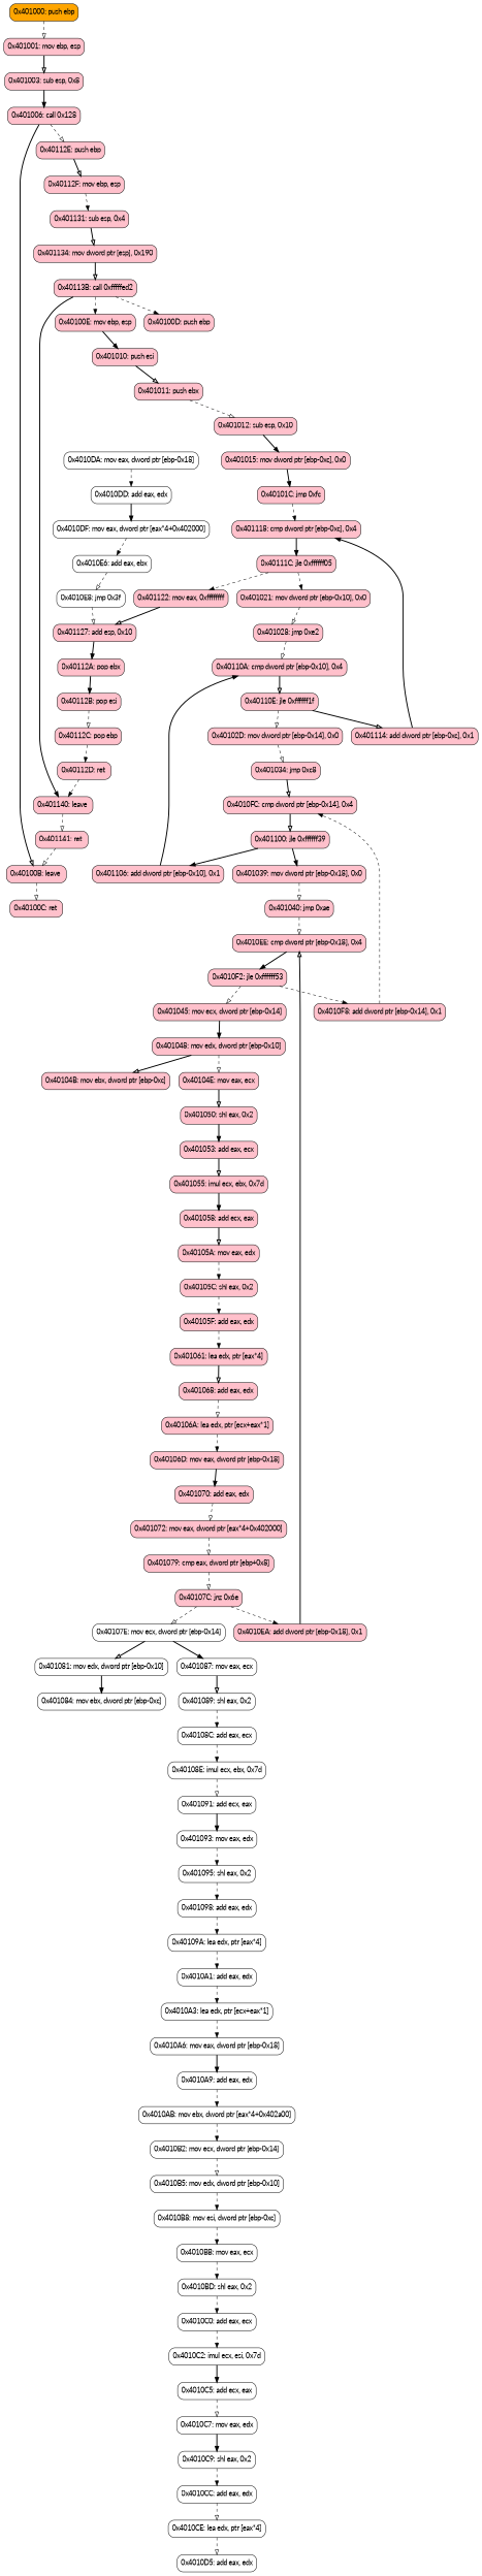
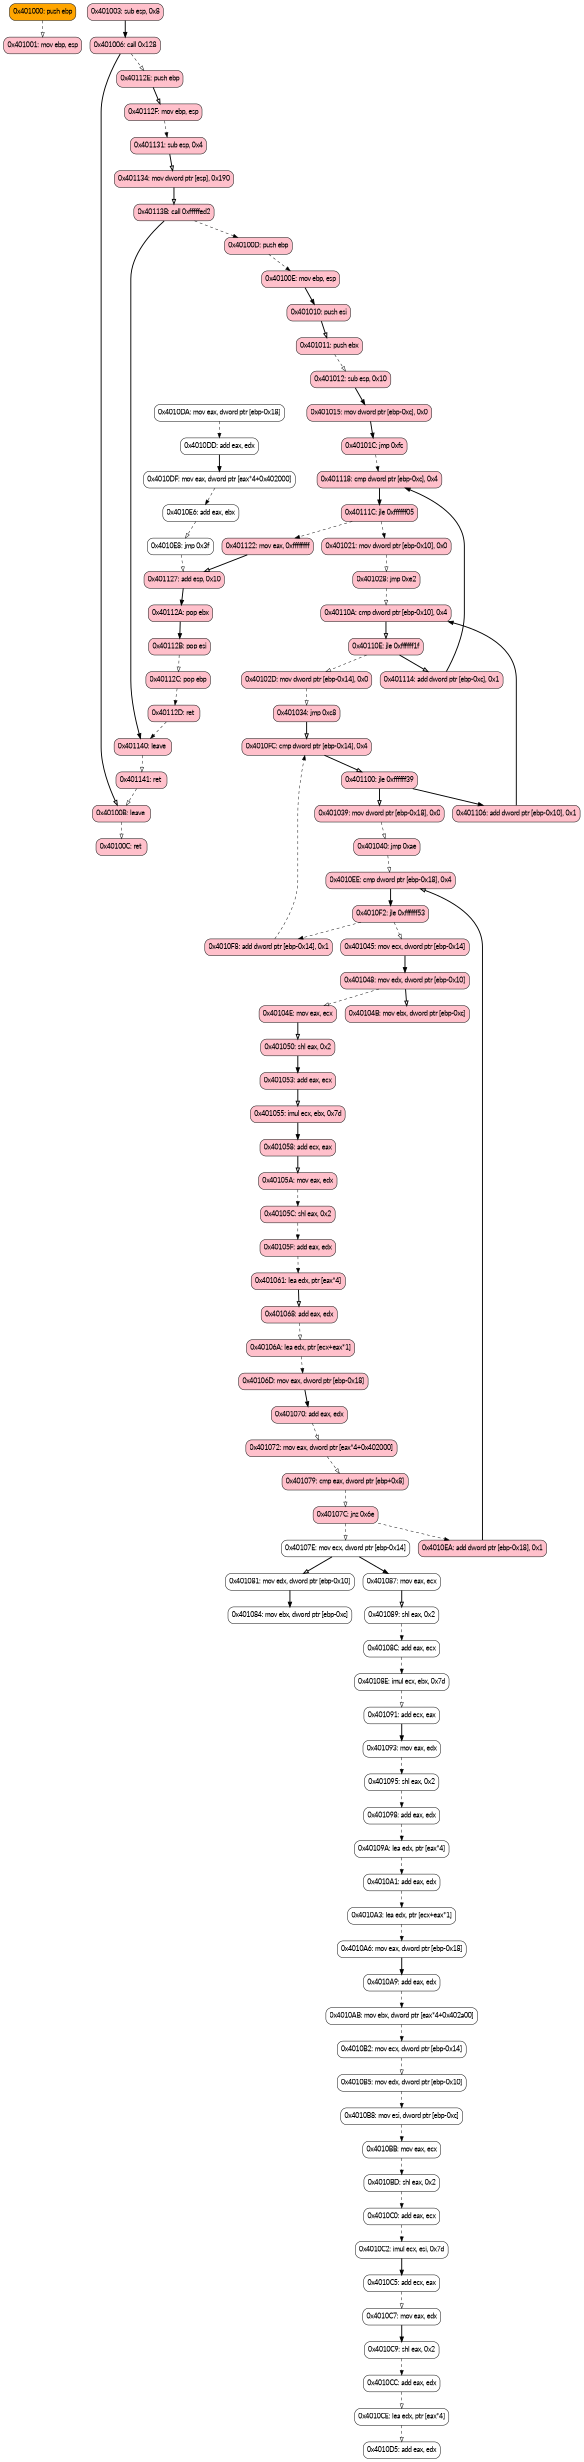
  digraph {
    fontname=Lato
    node [fillcolor=pink fontname=Lato fontweight=bold shape=box style="rounded,filled"]
    edge [arrowhead=normal fontname=Lato style=dashed]
    n1 [fillcolor=orange label="0x401000: push ebp\l"]
    n2 [label="0x401001: mov ebp, esp\l"]
    n3 [label="0x401003: sub esp, 0x8\l"]
    n4 [label="0x401006: call 0x128\l"]
    n5 [label="0x40100B: leave \l"]
    n6 [label="0x40112E: push ebp\l"]
    n7 [label="0x40100C: ret \l"]
    n8 [label="0x40112F: mov ebp, esp\l"]
    n9 [label="0x40100D: push ebp\l"]
    n10 [label="0x40100E: mov ebp, esp\l"]
    n11 [label="0x401010: push esi\l"]
    n12 [label="0x401011: push ebx\l"]
    n13 [label="0x401012: sub esp, 0x10\l"]
    n14 [label="0x401015: mov dword ptr [ebp-0xc], 0x0\l"]
    n15 [label="0x40101C: jmp 0xfc\l"]
    n16 [label="0x401118: cmp dword ptr [ebp-0xc], 0x4\l"]
    n17 [label="0x40111C: jle 0xffffff05\l"]
    n18 [label="0x401021: mov dword ptr [ebp-0x10], 0x0\l"]
    n19 [label="0x401028: jmp 0xe2\l"]
    n20 [label="0x40110A: cmp dword ptr [ebp-0x10], 0x4\l"]
    n21 [label="0x40110E: jle 0xffffff1f\l"]
    n22 [label="0x40102D: mov dword ptr [ebp-0x14], 0x0\l"]
    n23 [label="0x401034: jmp 0xc8\l"]
    n24 [label="0x4010FC: cmp dword ptr [ebp-0x14], 0x4\l"]
    n25 [label="0x401100: jle 0xffffff39\l"]
    n26 [label="0x401039: mov dword ptr [ebp-0x18], 0x0\l"]
    n27 [label="0x401040: jmp 0xae\l"]
    n28 [label="0x4010EE: cmp dword ptr [ebp-0x18], 0x4\l"]
    n29 [label="0x4010F2: jle 0xffffff53\l"]
    n30 [label="0x401045: mov ecx, dword ptr [ebp-0x14]\l"]
    n31 [label="0x401048: mov edx, dword ptr [ebp-0x10]\l"]
    n32 [label="0x40104B: mov ebx, dword ptr [ebp-0xc]\l"]
    n33 [label="0x40104E: mov eax, ecx\l"]
    n34 [label="0x401050: shl eax, 0x2\l"]
    n35 [label="0x401053: add eax, ecx\l"]
    n36 [label="0x401055: imul ecx, ebx, 0x7d\l"]
    n37 [label="0x401058: add ecx, eax\l"]
    n38 [label="0x40105A: mov eax, edx\l"]
    n39 [label="0x40105C: shl eax, 0x2\l"]
    n40 [label="0x40105F: add eax, edx\l"]
    n41 [label="0x401061: lea edx, ptr [eax*4]\l"]
    n42 [label="0x401068: add eax, edx\l"]
    n43 [label="0x40106A: lea edx, ptr [ecx+eax*1]\l"]
    n44 [label="0x40106D: mov eax, dword ptr [ebp-0x18]\l"]
    n45 [label="0x401070: add eax, edx\l"]
    n46 [label="0x401072: mov eax, dword ptr [eax*4+0x402000]\l"]
    n47 [label="0x401079: cmp eax, dword ptr [ebp+0x8]\l"]
    n48 [label="0x40107C: jnz 0x6e\l"]
    n49 [fillcolor=white label="0x40107E: mov ecx, dword ptr [ebp-0x14]\l"]
    n50 [label="0x4010EA: add dword ptr [ebp-0x18], 0x1\l"]
    n51 [fillcolor=white label="0x401081: mov edx, dword ptr [ebp-0x10]\l"]
    n52 [fillcolor=white label="0x401087: mov eax, ecx\l"]
    n53 [fillcolor=white label="0x401084: mov ebx, dword ptr [ebp-0xc]\l"]
    n54 [fillcolor=white label="0x401089: shl eax, 0x2\l"]
    n55 [fillcolor=white label="0x40108C: add eax, ecx\l"]
    n56 [fillcolor=white label="0x40108E: imul ecx, ebx, 0x7d\l"]
    n57 [fillcolor=white label="0x401091: add ecx, eax\l"]
    n58 [fillcolor=white label="0x401093: mov eax, edx\l"]
    n59 [fillcolor=white label="0x401095: shl eax, 0x2\l"]
    n60 [fillcolor=white label="0x401098: add eax, edx\l"]
    n61 [fillcolor=white label="0x40109A: lea edx, ptr [eax*4]\l"]
    n62 [fillcolor=white label="0x4010A1: add eax, edx\l"]
    n63 [fillcolor=white label="0x4010A3: lea edx, ptr [ecx+eax*1]\l"]
    n64 [fillcolor=white label="0x4010A6: mov eax, dword ptr [ebp-0x18]\l"]
    n65 [fillcolor=white label="0x4010A9: add eax, edx\l"]
    n66 [fillcolor=white label="0x4010AB: mov ebx, dword ptr [eax*4+0x402a00]\l"]
    n67 [fillcolor=white label="0x4010B2: mov ecx, dword ptr [ebp-0x14]\l"]
    n68 [fillcolor=white label="0x4010B5: mov edx, dword ptr [ebp-0x10]\l"]
    n69 [fillcolor=white label="0x4010B8: mov esi, dword ptr [ebp-0xc]\l"]
    n70 [fillcolor=white label="0x4010BB: mov eax, ecx\l"]
    n71 [fillcolor=white label="0x4010BD: shl eax, 0x2\l"]
    n72 [fillcolor=white label="0x4010C0: add eax, ecx\l"]
    n73 [fillcolor=white label="0x4010C2: imul ecx, esi, 0x7d\l"]
    n74 [fillcolor=white label="0x4010C5: add ecx, eax\l"]
    n75 [fillcolor=white label="0x4010C7: mov eax, edx\l"]
    n76 [fillcolor=white label="0x4010C9: shl eax, 0x2\l"]
    n77 [fillcolor=white label="0x4010CC: add eax, edx\l"]
    n78 [fillcolor=white label="0x4010CE: lea edx, ptr [eax*4]\l"]
    n79 [fillcolor=white label="0x4010D5: add eax, edx\l"]
    n80 [fillcolor=white label="0x4010DA: mov eax, dword ptr [ebp-0x18]\l"]
    n81 [fillcolor=white label="0x4010DD: add eax, edx\l"]
    n82 [fillcolor=white label="0x4010DF: mov eax, dword ptr [eax*4+0x402000]\l"]
    n83 [fillcolor=white label="0x4010E6: add eax, ebx\l"]
    n84 [fillcolor=white label="0x4010E8: jmp 0x3f\l"]
    n85 [label="0x401127: add esp, 0x10\l"]
    n86 [label="0x40112A: pop ebx\l"]
    n87 [label="0x4010F8: add dword ptr [ebp-0x14], 0x1\l"]
    n88 [label="0x401106: add dword ptr [ebp-0x10], 0x1\l"]
    n89 [label="0x401114: add dword ptr [ebp-0xc], 0x1\l"]
    n90 [label="0x401122: mov eax, 0xffffffff\l"]
    n91 [label="0x40112B: pop esi\l"]
    n92 [label="0x40112C: pop ebp\l"]
    n93 [label="0x40112D: ret \l"]
    n94 [label="0x401140: leave \l"]
    n95 [label="0x401141: ret \l"]
    n96 [label="0x401131: sub esp, 0x4\l"]
    n97 [label="0x401134: mov dword ptr [esp], 0x190\l"]
    n98 [label="0x40113B: call 0xfffffed2\l"]
    n1 -> n2 [arrowhead=onormal]
-   n2 -> n3 [arrowhead=onormal style=bold]
    n3 -> n4 [style=bold]
    n4 -> n5 [arrowhead=onormal style=bold]
    n4 -> n6 [arrowhead=onormal]
    n5 -> n7 [arrowhead=onormal]
    n6 -> n8 [arrowhead=onormal style=bold]
    n8 -> n96
-   n98 -> n10
+   n9 -> n10
    n10 -> n11 [style=bold]
    n11 -> n12 [arrowhead=onormal style=bold]
    n12 -> n13 [arrowhead=onormal]
    n13 -> n14 [style=bold]
    n14 -> n15 [style=bold]
    n15 -> n16
    n16 -> n17 [style=bold]
    n17 -> n18
    n17 -> n90
    n18 -> n19 [arrowhead=onormal]
    n19 -> n20 [arrowhead=onormal]
    n20 -> n21 [arrowhead=onormal style=bold]
    n21 -> n22 [arrowhead=onormal]
    n21 -> n89 [arrowhead=onormal style=bold]
    n22 -> n23 [arrowhead=onormal]
    n23 -> n24 [arrowhead=onormal style=bold]
    n24 -> n25 [arrowhead=onormal style=bold]
-   n25 -> n26 [style=bold]
+   n25 -> n26 [arrowhead=onormal style=bold]
    n25 -> n88 [style=bold]
    n26 -> n27 [arrowhead=onormal]
    n27 -> n28 [arrowhead=onormal]
    n28 -> n29 [style=bold]
    n29 -> n30 [arrowhead=onormal]
    n29 -> n87
    n30 -> n31 [style=bold]
    n31 -> n32 [arrowhead=onormal style=bold]
    n31 -> n33 [arrowhead=onormal]
    n33 -> n34 [arrowhead=onormal style=bold]
    n34 -> n35 [style=bold]
    n35 -> n36 [arrowhead=onormal style=bold]
    n36 -> n37 [style=bold]
    n37 -> n38 [arrowhead=onormal style=bold]
    n38 -> n39
    n39 -> n40
    n40 -> n41
    n41 -> n42 [arrowhead=onormal style=bold]
    n42 -> n43 [arrowhead=onormal]
    n43 -> n44
    n44 -> n45 [style=bold]
    n45 -> n46 [arrowhead=onormal]
    n46 -> n47 [arrowhead=onormal]
    n47 -> n48 [arrowhead=onormal]
    n48 -> n49 [arrowhead=onormal]
    n48 -> n50
    n49 -> n51 [arrowhead=onormal style=bold]
    n49 -> n52 [style=bold]
    n50 -> n28 [arrowhead=onormal style=bold]
    n51 -> n53 [style=bold]
    n52 -> n54 [arrowhead=onormal style=bold]
    n54 -> n55
    n55 -> n56
    n56 -> n57 [arrowhead=onormal]
    n57 -> n58 [style=bold]
    n58 -> n59
    n59 -> n60
    n60 -> n61
    n61 -> n62
    n62 -> n63
    n63 -> n64
    n64 -> n65 [style=bold]
    n65 -> n66
    n66 -> n67
    n67 -> n68 [arrowhead=onormal]
    n68 -> n69
    n69 -> n70
    n70 -> n71
    n71 -> n72
    n72 -> n73
    n73 -> n74 [style=bold]
    n74 -> n75 [arrowhead=onormal]
    n75 -> n76 [style=bold]
    n76 -> n77
    n77 -> n78 [arrowhead=onormal]
    n78 -> n79 [arrowhead=onormal]
    n80 -> n81
    n81 -> n82 [style=bold]
    n82 -> n83
    n83 -> n84 [arrowhead=onormal]
    n84 -> n85 [arrowhead=onormal]
    n85 -> n86 [style=bold]
    n86 -> n91 [style=bold]
    n87 -> n24
    n88 -> n20 [style=bold]
    n89 -> n16 [style=bold]
    n90 -> n85 [arrowhead=onormal style=bold]
    n91 -> n92 [arrowhead=onormal]
    n92 -> n93
    n93 -> n94
    n94 -> n95 [arrowhead=onormal]
    n95 -> n5 [arrowhead=onormal]
    n96 -> n97 [arrowhead=onormal style=bold]
    n97 -> n98 [arrowhead=onormal style=bold]
    n98 -> n9
    n98 -> n94 [style=bold]
  }
